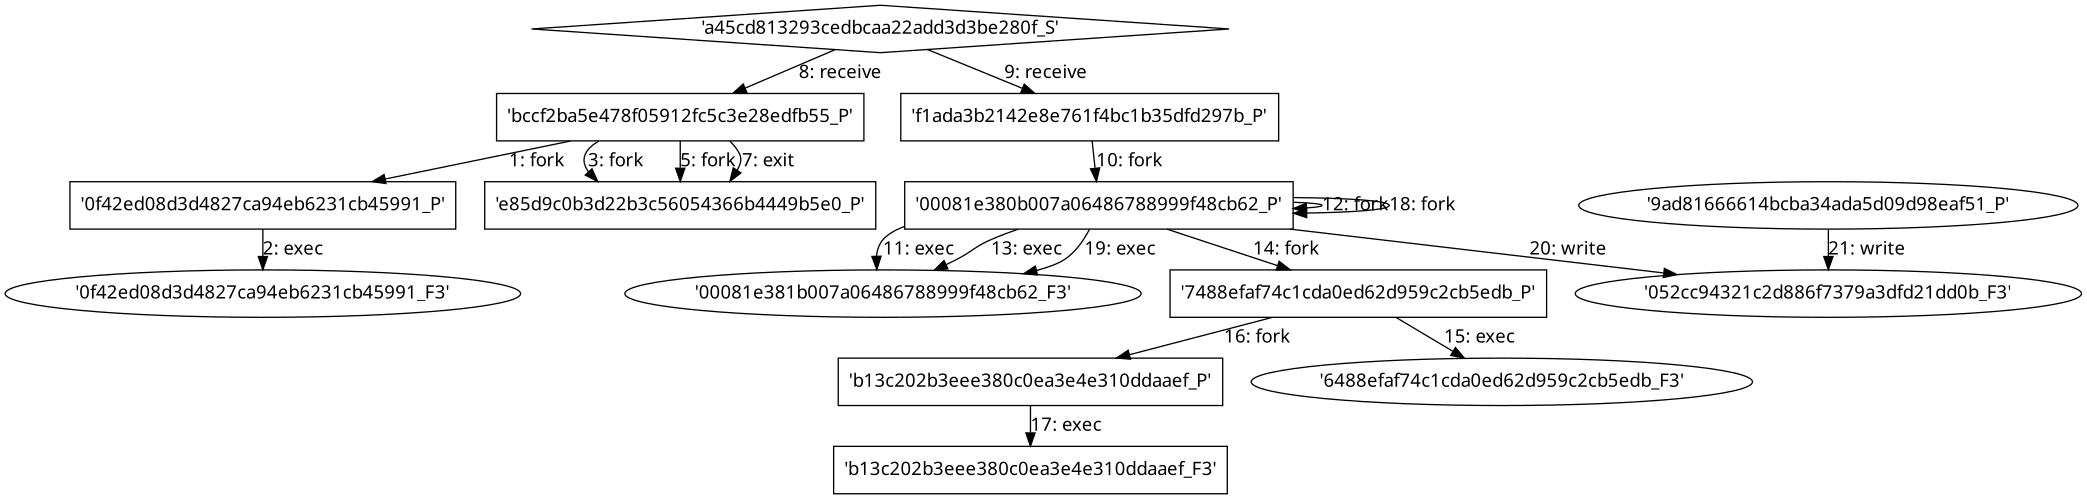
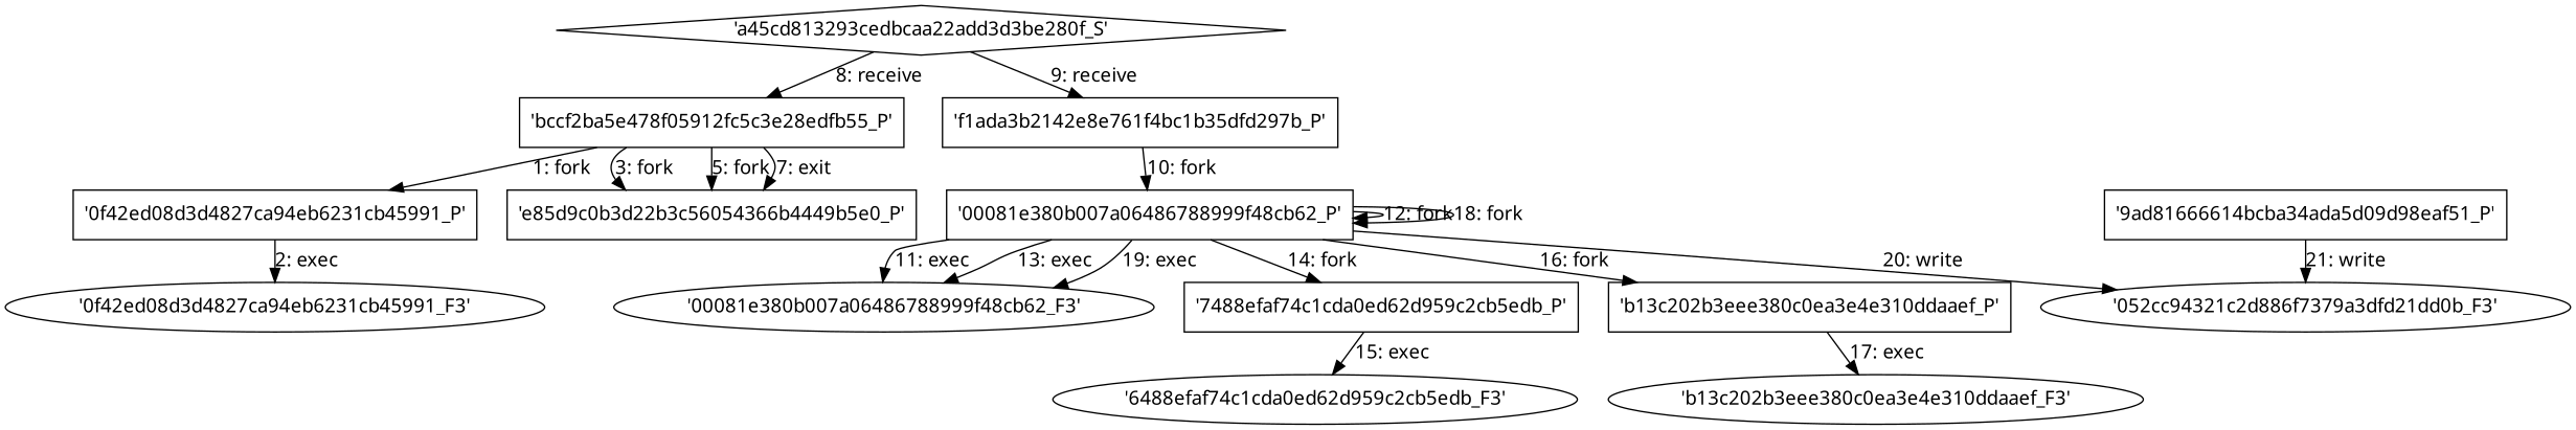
  digraph {
    engine=neato
    fixedsize=false
    fontname="Noto Sans"
    fontsize=10
    nodesep=0.3
    rankdir=TB
    ranksep=0
    splines=true
    node [fontname="Noto Sans" node_type=Process shape=box]
    edge [fontname="Noto Sans"]
    "'bccf2ba5e478f05912fc5c3e28edfb55_P'"
    "'0f42ed08d3d4827ca94eb6231cb45991_P'"
    n3 [label="'e85d9c0b3d22b3c56054366b4449b5e0_P'"]
    "'0f42ed08d3d4827ca94eb6231cb45991_F3'" [node_type=File shape=ellipse]
    "'a45cd813293cedbcaa22add3d3be280f_S'" [node_type=Socket shape=diamond]
    "'f1ada3b2142e8e761f4bc1b35dfd297b_P'"
    "'00081e380b007a06486788999f48cb62_P'"
-   "'00081e380b007a06486788999f48cb62_F3'" [node_type=File shape=ellipse label="'00081e381b007a06486788999f48cb62_F3'"]
+   "'00081e380b007a06486788999f48cb62_F3'" [node_type=File shape=ellipse]
    "'7488efaf74c1cda0ed62d959c2cb5edb_P'"
    "'b13c202b3eee380c0ea3e4e310ddaaef_P'"
    "'052cc94321c2d886f7379a3dfd21dd0b_F3'" [node_type=file shape=ellipse]
    n12 [label="'6488efaf74c1cda0ed62d959c2cb5edb_F3'" node_type=File shape=ellipse]
-   "'b13c202b3eee380c0ea3e4e310ddaaef_F3'" [node_type=File]
-   "'9ad81666614bcba34ada5d09d98eaf51_P'" [shape=ellipse]
+   "'b13c202b3eee380c0ea3e4e310ddaaef_F3'" [node_type=File shape=ellipse]
+   "'9ad81666614bcba34ada5d09d98eaf51_P'"
    "'bccf2ba5e478f05912fc5c3e28edfb55_P'" -> "'0f42ed08d3d4827ca94eb6231cb45991_P'" [label="1: fork"]
    "'bccf2ba5e478f05912fc5c3e28edfb55_P'" -> n3 [label="3: fork"]
    "'bccf2ba5e478f05912fc5c3e28edfb55_P'" -> n3 [label="5: fork"]
    "'bccf2ba5e478f05912fc5c3e28edfb55_P'" -> n3 [label="7: exit"]
    "'0f42ed08d3d4827ca94eb6231cb45991_P'" -> "'0f42ed08d3d4827ca94eb6231cb45991_F3'" [label="2: exec"]
    "'a45cd813293cedbcaa22add3d3be280f_S'" -> "'bccf2ba5e478f05912fc5c3e28edfb55_P'" [label="8: receive"]
    "'a45cd813293cedbcaa22add3d3be280f_S'" -> "'f1ada3b2142e8e761f4bc1b35dfd297b_P'" [label="9: receive"]
    "'f1ada3b2142e8e761f4bc1b35dfd297b_P'" -> "'00081e380b007a06486788999f48cb62_P'" [label="10: fork"]
    "'00081e380b007a06486788999f48cb62_P'" -> "'00081e380b007a06486788999f48cb62_P'" [label="12: fork"]
    "'00081e380b007a06486788999f48cb62_P'" -> "'00081e380b007a06486788999f48cb62_P'" [label="18: fork"]
    "'00081e380b007a06486788999f48cb62_P'" -> "'00081e380b007a06486788999f48cb62_F3'" [label="11: exec"]
    "'00081e380b007a06486788999f48cb62_P'" -> "'00081e380b007a06486788999f48cb62_F3'" [label="13: exec"]
    "'00081e380b007a06486788999f48cb62_P'" -> "'00081e380b007a06486788999f48cb62_F3'" [label="19: exec"]
    "'00081e380b007a06486788999f48cb62_P'" -> "'7488efaf74c1cda0ed62d959c2cb5edb_P'" [label="14: fork"]
-   "'7488efaf74c1cda0ed62d959c2cb5edb_P'" -> "'b13c202b3eee380c0ea3e4e310ddaaef_P'" [label="16: fork"]
+   "'00081e380b007a06486788999f48cb62_P'" -> "'b13c202b3eee380c0ea3e4e310ddaaef_P'" [label="16: fork"]
    "'00081e380b007a06486788999f48cb62_P'" -> "'052cc94321c2d886f7379a3dfd21dd0b_F3'" [label="20: write"]
    "'7488efaf74c1cda0ed62d959c2cb5edb_P'" -> n12 [label="15: exec"]
    "'b13c202b3eee380c0ea3e4e310ddaaef_P'" -> "'b13c202b3eee380c0ea3e4e310ddaaef_F3'" [label="17: exec"]
    "'9ad81666614bcba34ada5d09d98eaf51_P'" -> "'052cc94321c2d886f7379a3dfd21dd0b_F3'" [label="21: write"]
  }
